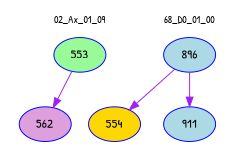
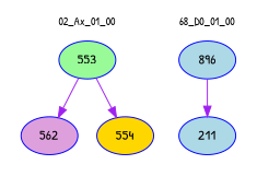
  digraph {
    fontname="Patrick Hand"
    node [color=blue fillcolor=lightblue fontname="Patrick Hand" style=filled]
    edge [color=purple fontname="Patrick Hand" style=solid]
    n1 [fillcolor=palegreen label=553]
    n2 [fillcolor=plum label=562]
    n3 [fillcolor=gold label=554]
    n4 [label=896]
-   n5 [label=911]
+   n5 [label=211]
    subgraph cluster_1 {
      color=white
      fontsize=10
-     label="02_Ax_01_09"
+     label="02_Ax_01_00"
      n1
      n2
      n3
    }
    subgraph cluster_2 {
      color=white
      fontsize=10
      label="68_D0_01_00"
      n4
      n5
    }
    n1 -> n2
-   n4 -> n3
+   n1 -> n3
    n4 -> n5
  }
